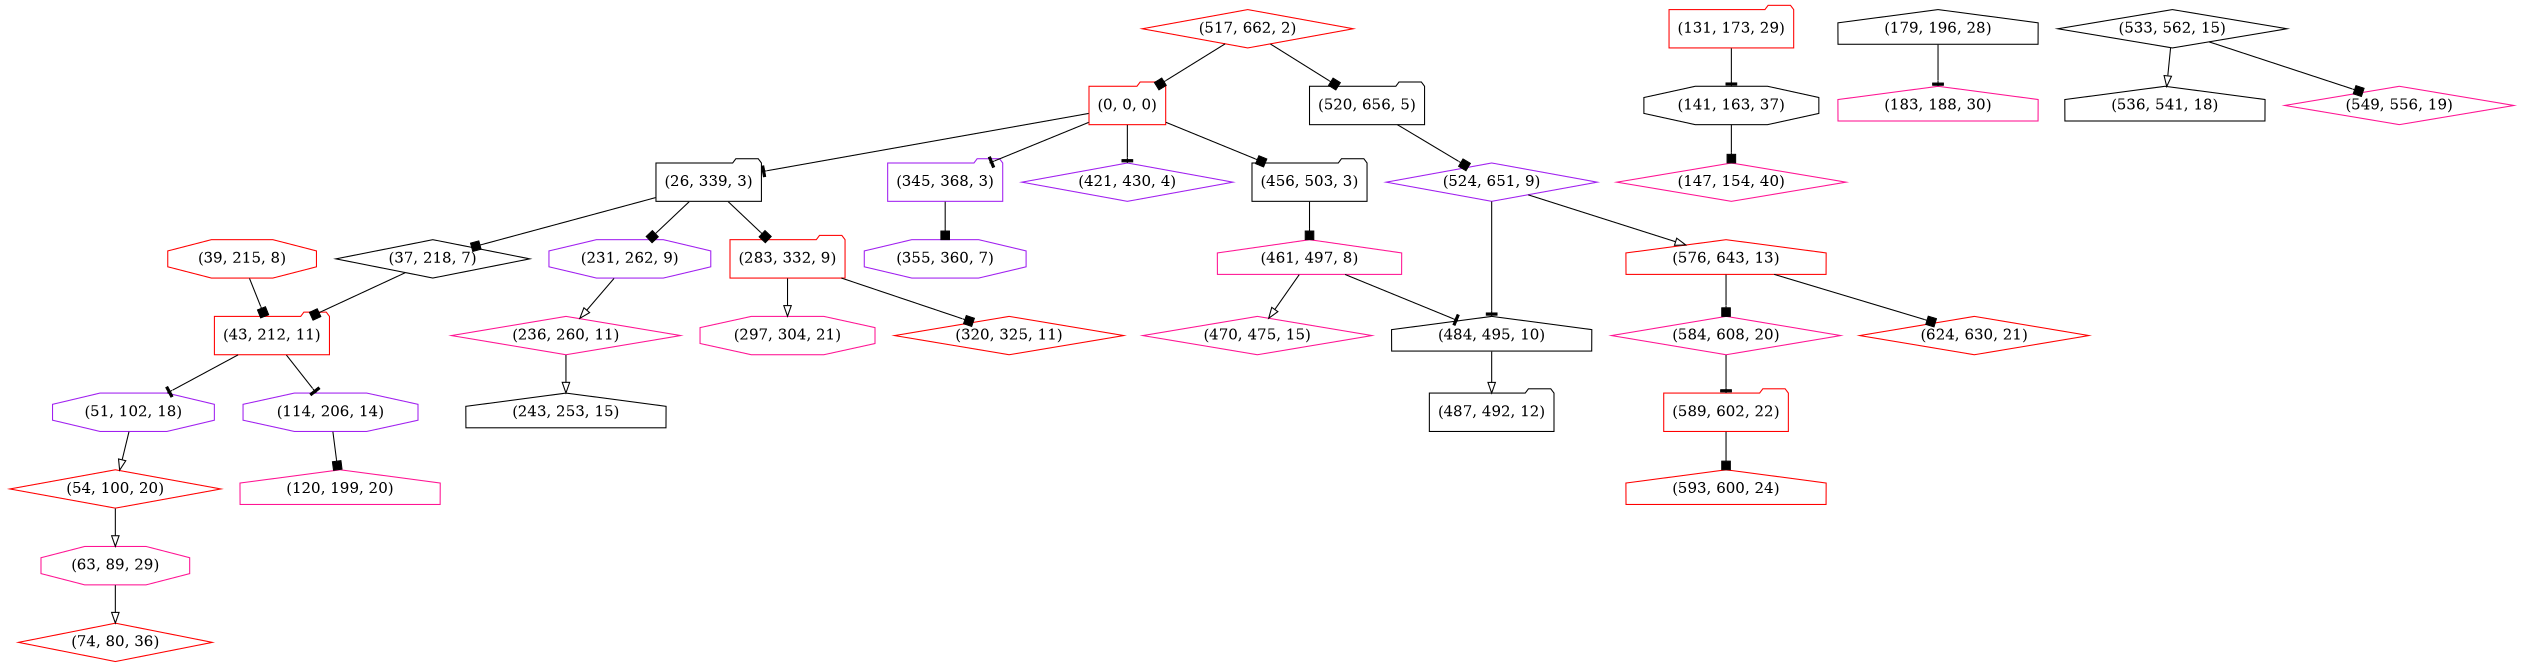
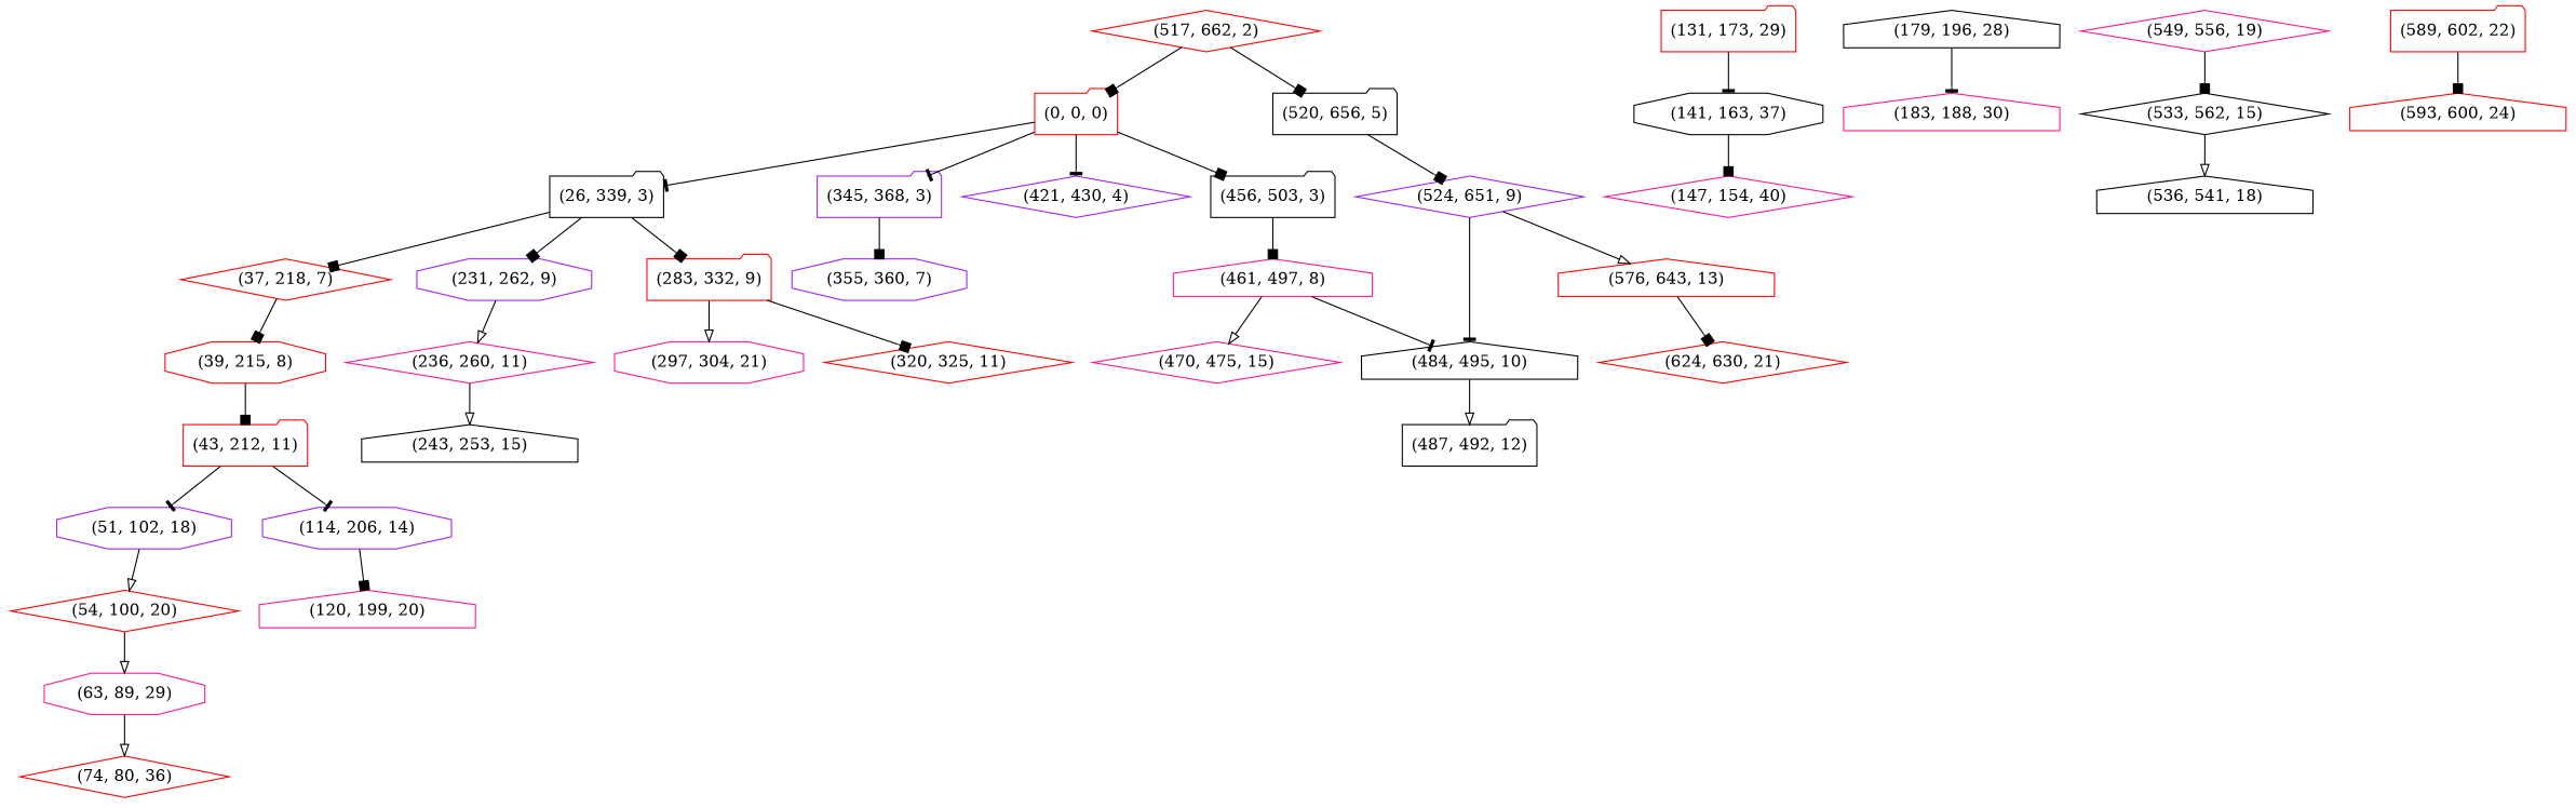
  digraph {
    node [color=red shape=diamond]
    edge [arrowhead=box]
    "(0, 0, 0)" [shape=folder]
    "(26, 339, 3)" [color=black shape=folder]
    "(345, 368, 3)" [color=purple shape=folder]
    "(421, 430, 4)" [color=purple]
    "(456, 503, 3)" [color=black shape=folder]
-   "(37, 218, 7)" [color=black]
+   "(37, 218, 7)"
    "(231, 262, 9)" [color=purple shape=octagon]
    "(283, 332, 9)" [shape=folder]
    "(355, 360, 7)" [color=purple shape=octagon]
    "(461, 497, 8)" [color=deeppink shape=house]
    "(517, 662, 2)"
    "(520, 656, 5)" [color=black shape=folder]
    "(39, 215, 8)" [shape=octagon]
    "(236, 260, 11)" [color=deeppink]
    "(297, 304, 21)" [color=deeppink shape=octagon]
    "(320, 325, 11)"
    "(43, 212, 11)" [shape=folder]
    "(51, 102, 18)" [color=purple shape=octagon]
    "(114, 206, 14)" [color=purple shape=octagon]
    "(54, 100, 20)"
    "(120, 199, 20)" [color=deeppink shape=house]
    "(63, 89, 29)" [color=deeppink shape=octagon]
    "(74, 80, 36)"
    "(131, 173, 29)" [shape=folder]
    "(141, 163, 37)" [color=black shape=octagon]
    n26 [color=black label="(179, 196, 28)" shape=house]
    "(183, 188, 30)" [color=deeppink shape=house]
    "(147, 154, 40)" [color=deeppink]
    "(243, 253, 15)" [color=black shape=house]
    "(470, 475, 15)" [color=deeppink]
    "(484, 495, 10)" [color=black shape=house]
    "(487, 492, 12)" [color=black shape=folder]
    "(524, 651, 9)" [color=purple]
    "(576, 643, 13)" [shape=house]
    "(533, 562, 15)" [color=black]
    "(536, 541, 18)" [color=black shape=house]
    "(549, 556, 19)" [color=deeppink]
-   "(584, 608, 20)" [color=deeppink]
    "(624, 630, 21)"
    "(589, 602, 22)" [shape=folder]
    "(593, 600, 24)" [shape=house]
    "(0, 0, 0)" -> "(26, 339, 3)" [arrowhead=tee]
    "(0, 0, 0)" -> "(345, 368, 3)" [arrowhead=tee]
    "(0, 0, 0)" -> "(421, 430, 4)" [arrowhead=tee]
    "(0, 0, 0)" -> "(456, 503, 3)"
    "(26, 339, 3)" -> "(37, 218, 7)"
    "(26, 339, 3)" -> "(231, 262, 9)"
    "(26, 339, 3)" -> "(283, 332, 9)"
    "(345, 368, 3)" -> "(355, 360, 7)"
    "(456, 503, 3)" -> "(461, 497, 8)"
-   "(37, 218, 7)" -> "(43, 212, 11)"
+   "(37, 218, 7)" -> "(39, 215, 8)"
    "(231, 262, 9)" -> "(236, 260, 11)" [arrowhead=onormal]
    "(283, 332, 9)" -> "(297, 304, 21)" [arrowhead=onormal]
    "(283, 332, 9)" -> "(320, 325, 11)"
    "(461, 497, 8)" -> "(470, 475, 15)" [arrowhead=onormal]
    "(461, 497, 8)" -> "(484, 495, 10)" [arrowhead=tee]
    "(517, 662, 2)" -> "(0, 0, 0)"
    "(517, 662, 2)" -> "(520, 656, 5)"
    "(520, 656, 5)" -> "(524, 651, 9)"
    "(39, 215, 8)" -> "(43, 212, 11)"
    "(236, 260, 11)" -> "(243, 253, 15)" [arrowhead=onormal]
    "(43, 212, 11)" -> "(51, 102, 18)" [arrowhead=tee]
    "(43, 212, 11)" -> "(114, 206, 14)" [arrowhead=tee]
    "(51, 102, 18)" -> "(54, 100, 20)" [arrowhead=onormal]
    "(114, 206, 14)" -> "(120, 199, 20)"
    "(54, 100, 20)" -> "(63, 89, 29)" [arrowhead=onormal]
    "(63, 89, 29)" -> "(74, 80, 36)" [arrowhead=onormal]
    "(131, 173, 29)" -> "(141, 163, 37)" [arrowhead=tee]
    "(141, 163, 37)" -> "(147, 154, 40)"
    n26 -> "(183, 188, 30)" [arrowhead=tee]
    "(484, 495, 10)" -> "(487, 492, 12)" [arrowhead=onormal]
    "(524, 651, 9)" -> "(484, 495, 10)" [arrowhead=tee]
    "(524, 651, 9)" -> "(576, 643, 13)" [arrowhead=onormal]
-   "(576, 643, 13)" -> "(584, 608, 20)"
    "(576, 643, 13)" -> "(624, 630, 21)"
    "(533, 562, 15)" -> "(536, 541, 18)" [arrowhead=onormal]
-   "(533, 562, 15)" -> "(549, 556, 19)"
-   "(584, 608, 20)" -> "(589, 602, 22)" [arrowhead=tee]
+   "(549, 556, 19)" -> "(533, 562, 15)"
    "(589, 602, 22)" -> "(593, 600, 24)"
  }
